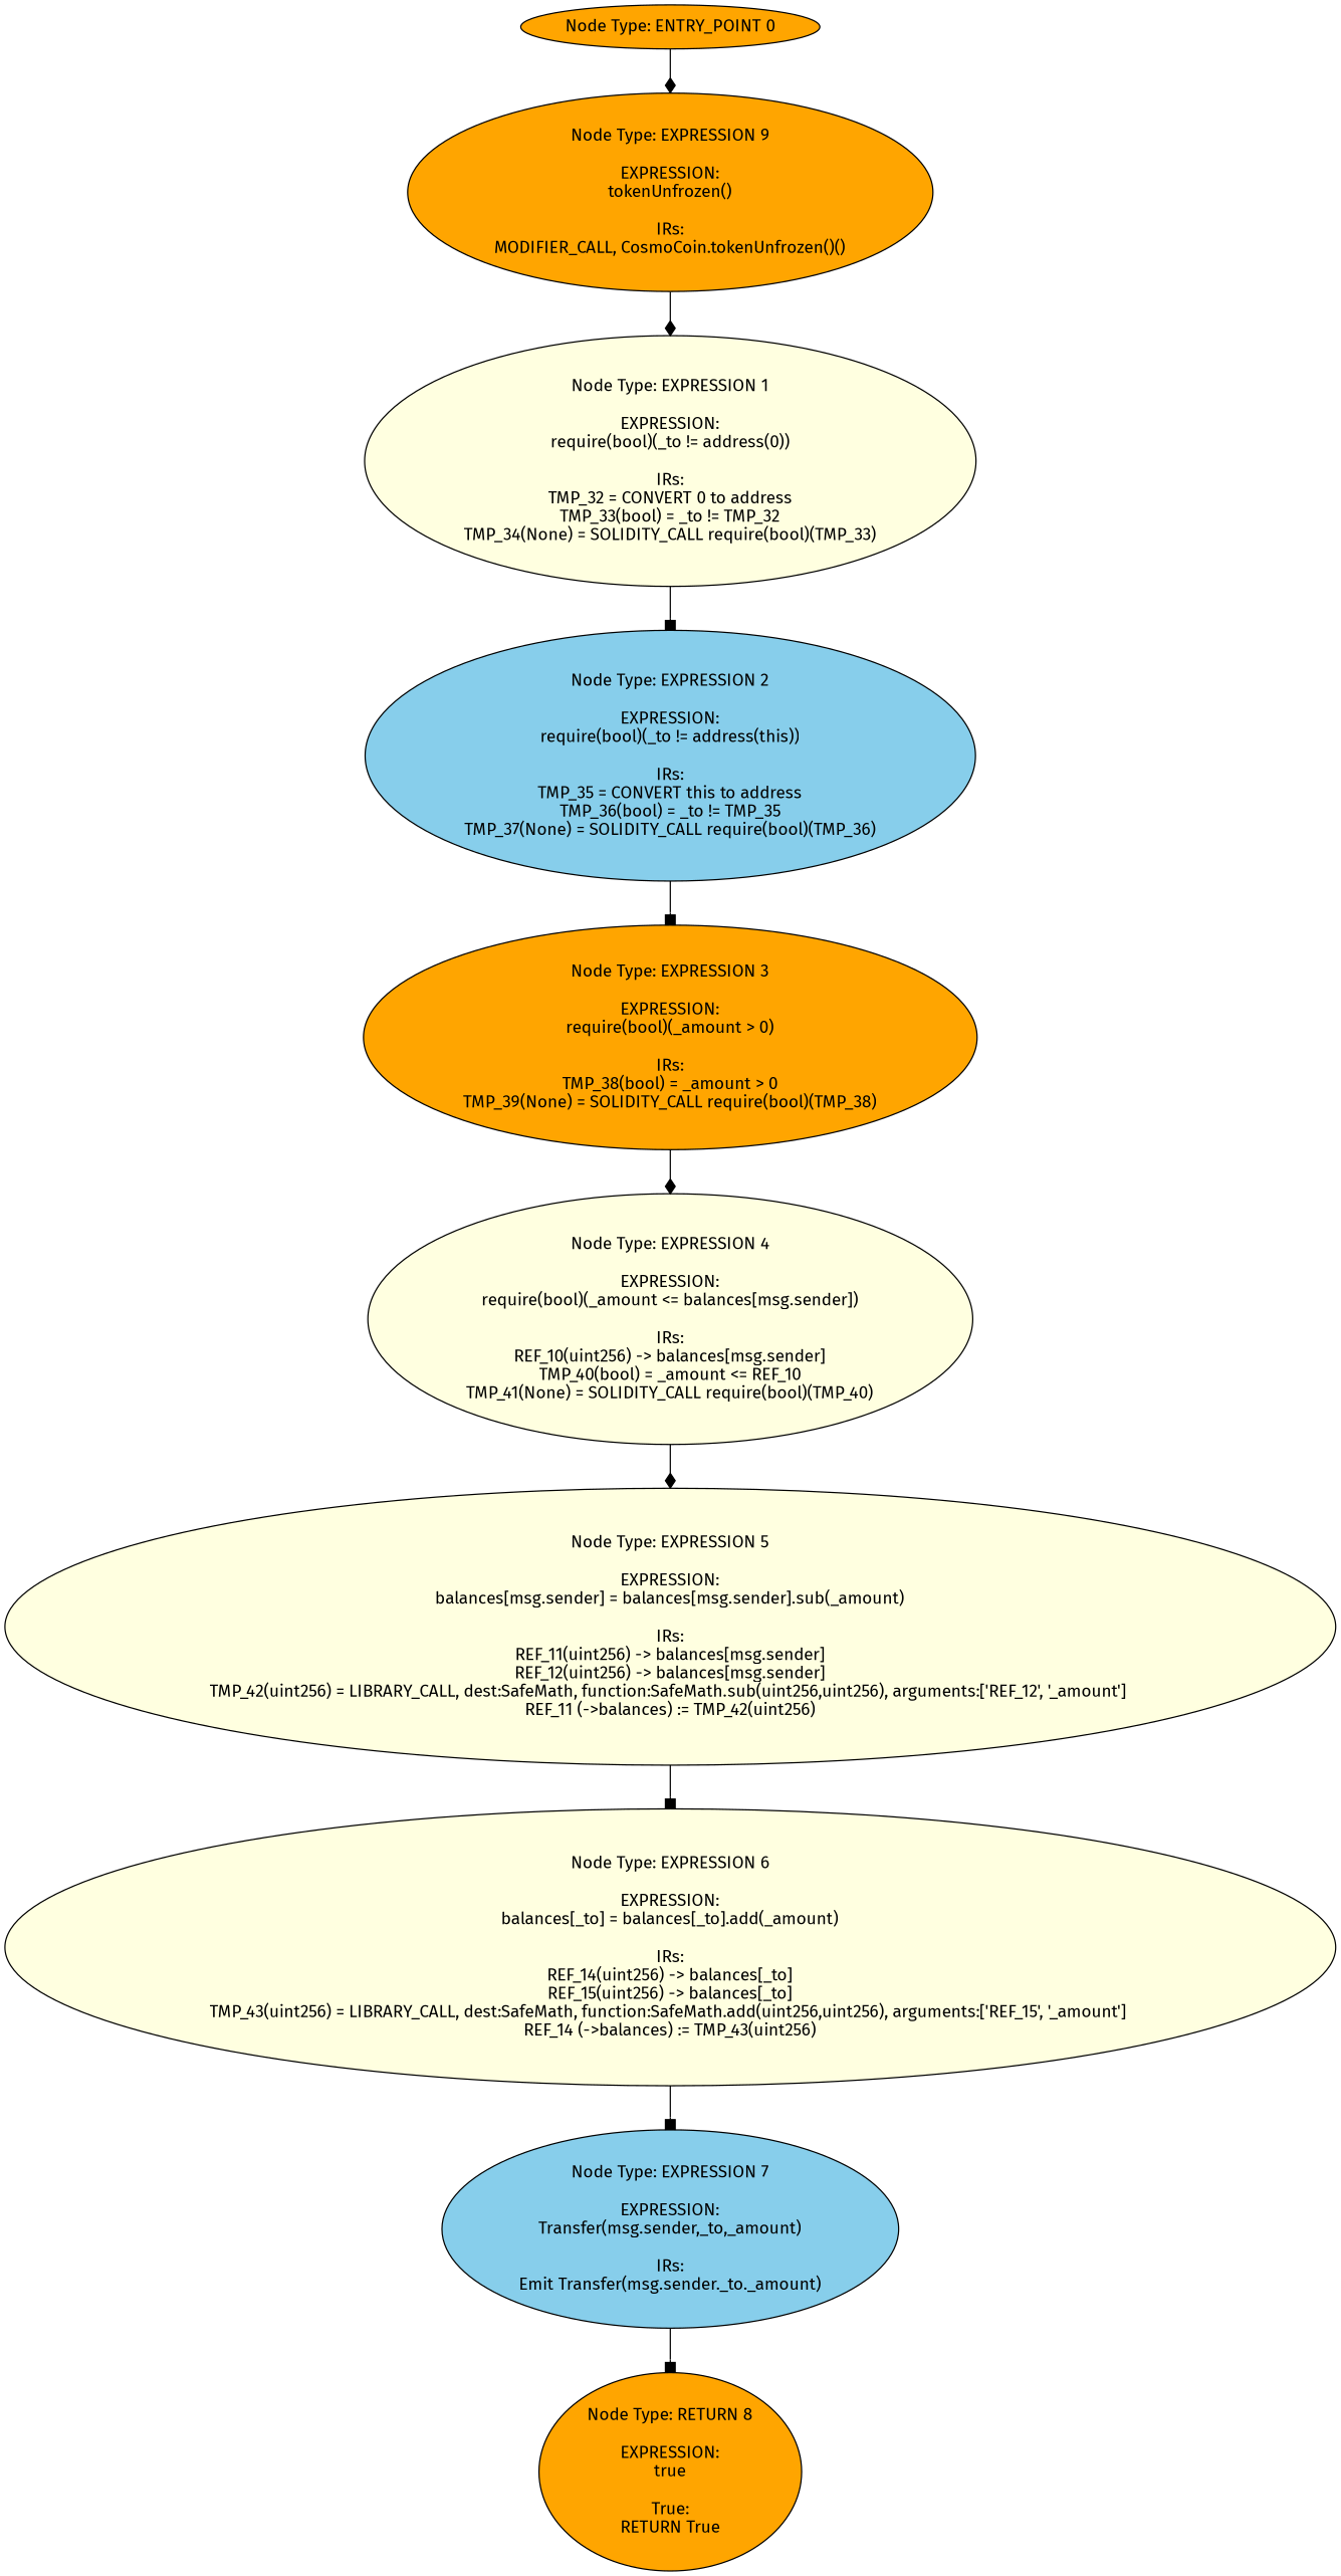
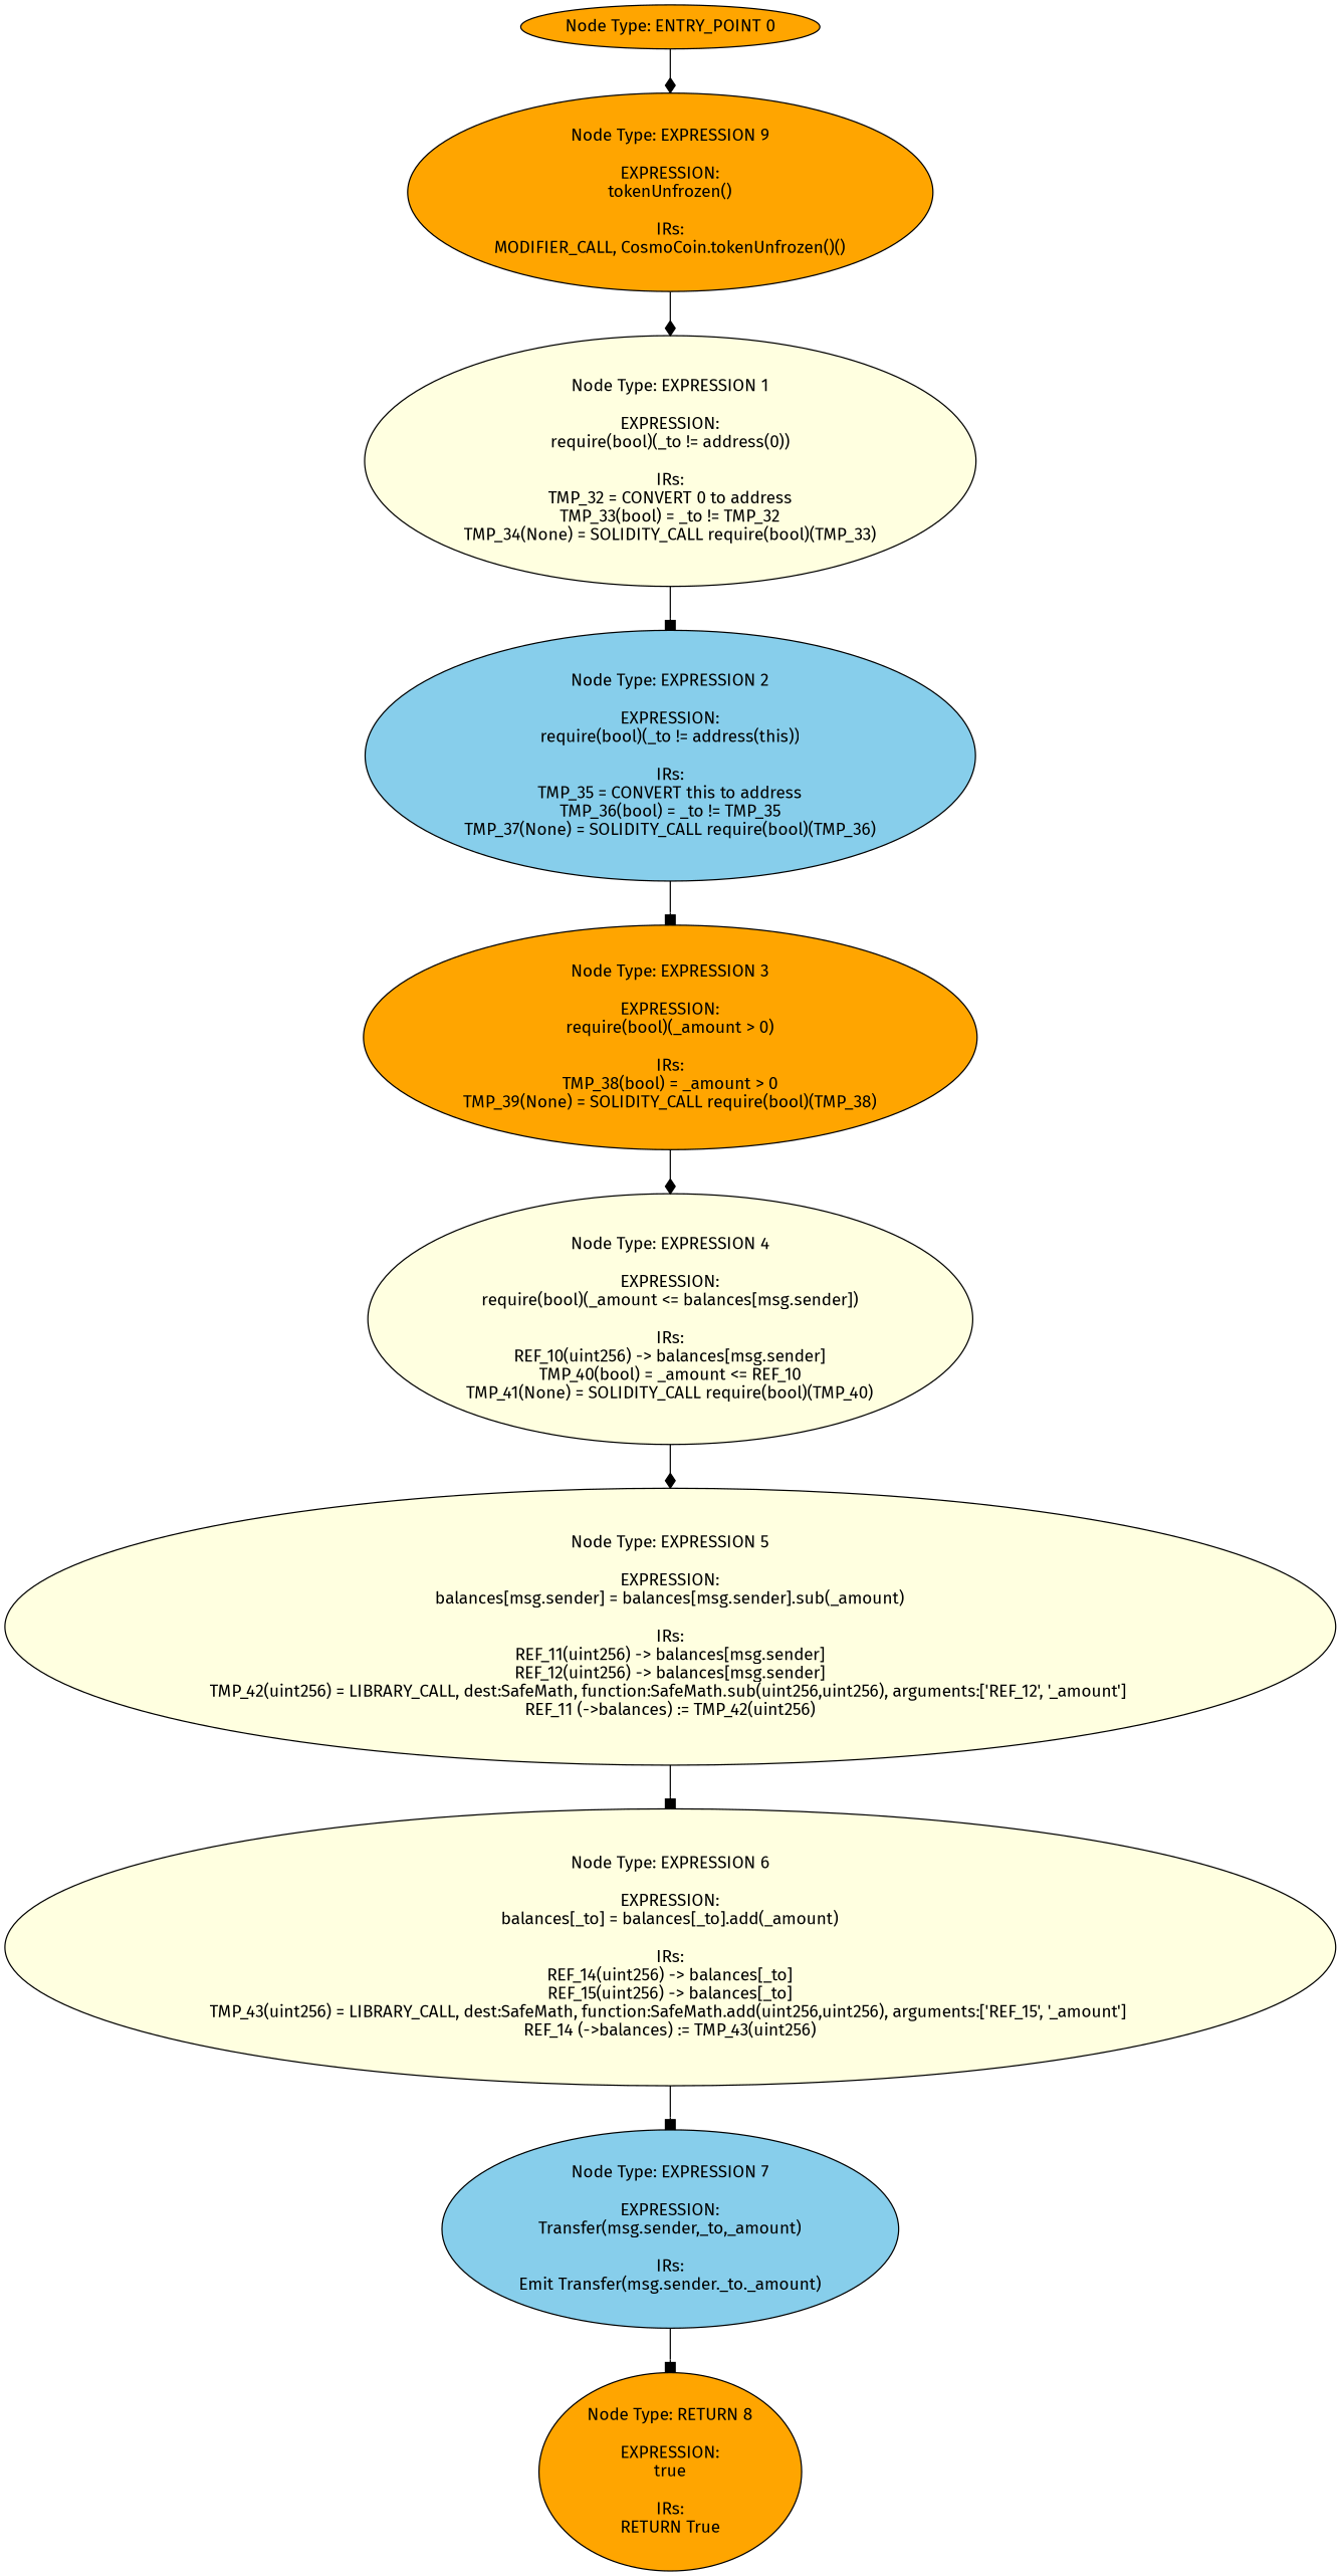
  digraph {
    fontname="Fira Sans"
    node [style=filled fillcolor=orange fontname="Fira Sans"]
    edge [arrowhead=box fontname="Fira Sans"]
    n1 [label="Node Type: ENTRY_POINT 0\n"]
    n2 [label="Node Type: EXPRESSION 9\n\nEXPRESSION:\ntokenUnfrozen()\n\nIRs:\nMODIFIER_CALL, CosmoCoin.tokenUnfrozen()()"]
    n3 [label="Node Type: EXPRESSION 1\n\nEXPRESSION:\nrequire(bool)(_to != address(0))\n\nIRs:\nTMP_32 = CONVERT 0 to address\nTMP_33(bool) = _to != TMP_32\nTMP_34(None) = SOLIDITY_CALL require(bool)(TMP_33)" fillcolor=lightyellow]
    n4 [label="Node Type: EXPRESSION 2\n\nEXPRESSION:\nrequire(bool)(_to != address(this))\n\nIRs:\nTMP_35 = CONVERT this to address\nTMP_36(bool) = _to != TMP_35\nTMP_37(None) = SOLIDITY_CALL require(bool)(TMP_36)" fillcolor=skyblue]
    n5 [label="Node Type: EXPRESSION 3\n\nEXPRESSION:\nrequire(bool)(_amount > 0)\n\nIRs:\nTMP_38(bool) = _amount > 0\nTMP_39(None) = SOLIDITY_CALL require(bool)(TMP_38)"]
    n6 [label="Node Type: EXPRESSION 4\n\nEXPRESSION:\nrequire(bool)(_amount <= balances[msg.sender])\n\nIRs:\nREF_10(uint256) -> balances[msg.sender]\nTMP_40(bool) = _amount <= REF_10\nTMP_41(None) = SOLIDITY_CALL require(bool)(TMP_40)" fillcolor=lightyellow]
    n7 [label="Node Type: EXPRESSION 5\n\nEXPRESSION:\nbalances[msg.sender] = balances[msg.sender].sub(_amount)\n\nIRs:\nREF_11(uint256) -> balances[msg.sender]\nREF_12(uint256) -> balances[msg.sender]\nTMP_42(uint256) = LIBRARY_CALL, dest:SafeMath, function:SafeMath.sub(uint256,uint256), arguments:['REF_12', '_amount'] \nREF_11 (->balances) := TMP_42(uint256)" fillcolor=lightyellow]
    n8 [label="Node Type: EXPRESSION 6\n\nEXPRESSION:\nbalances[_to] = balances[_to].add(_amount)\n\nIRs:\nREF_14(uint256) -> balances[_to]\nREF_15(uint256) -> balances[_to]\nTMP_43(uint256) = LIBRARY_CALL, dest:SafeMath, function:SafeMath.add(uint256,uint256), arguments:['REF_15', '_amount'] \nREF_14 (->balances) := TMP_43(uint256)" fillcolor=lightyellow]
    n9 [label="Node Type: EXPRESSION 7\n\nEXPRESSION:\nTransfer(msg.sender,_to,_amount)\n\nIRs:\nEmit Transfer(msg.sender._to._amount)" fillcolor=skyblue]
-   n10 [label="Node Type: RETURN 8\n\nEXPRESSION:\ntrue\n\nTrue:\nRETURN True"]
+   n10 [label="Node Type: RETURN 8\n\nEXPRESSION:\ntrue\n\nIRs:\nRETURN True"]
    n1 -> n2 [arrowhead=diamond]
    n2 -> n3 [arrowhead=diamond]
    n3 -> n4
    n4 -> n5
    n5 -> n6 [arrowhead=diamond]
    n6 -> n7 [arrowhead=diamond]
    n7 -> n8
    n8 -> n9
    n9 -> n10
  }
